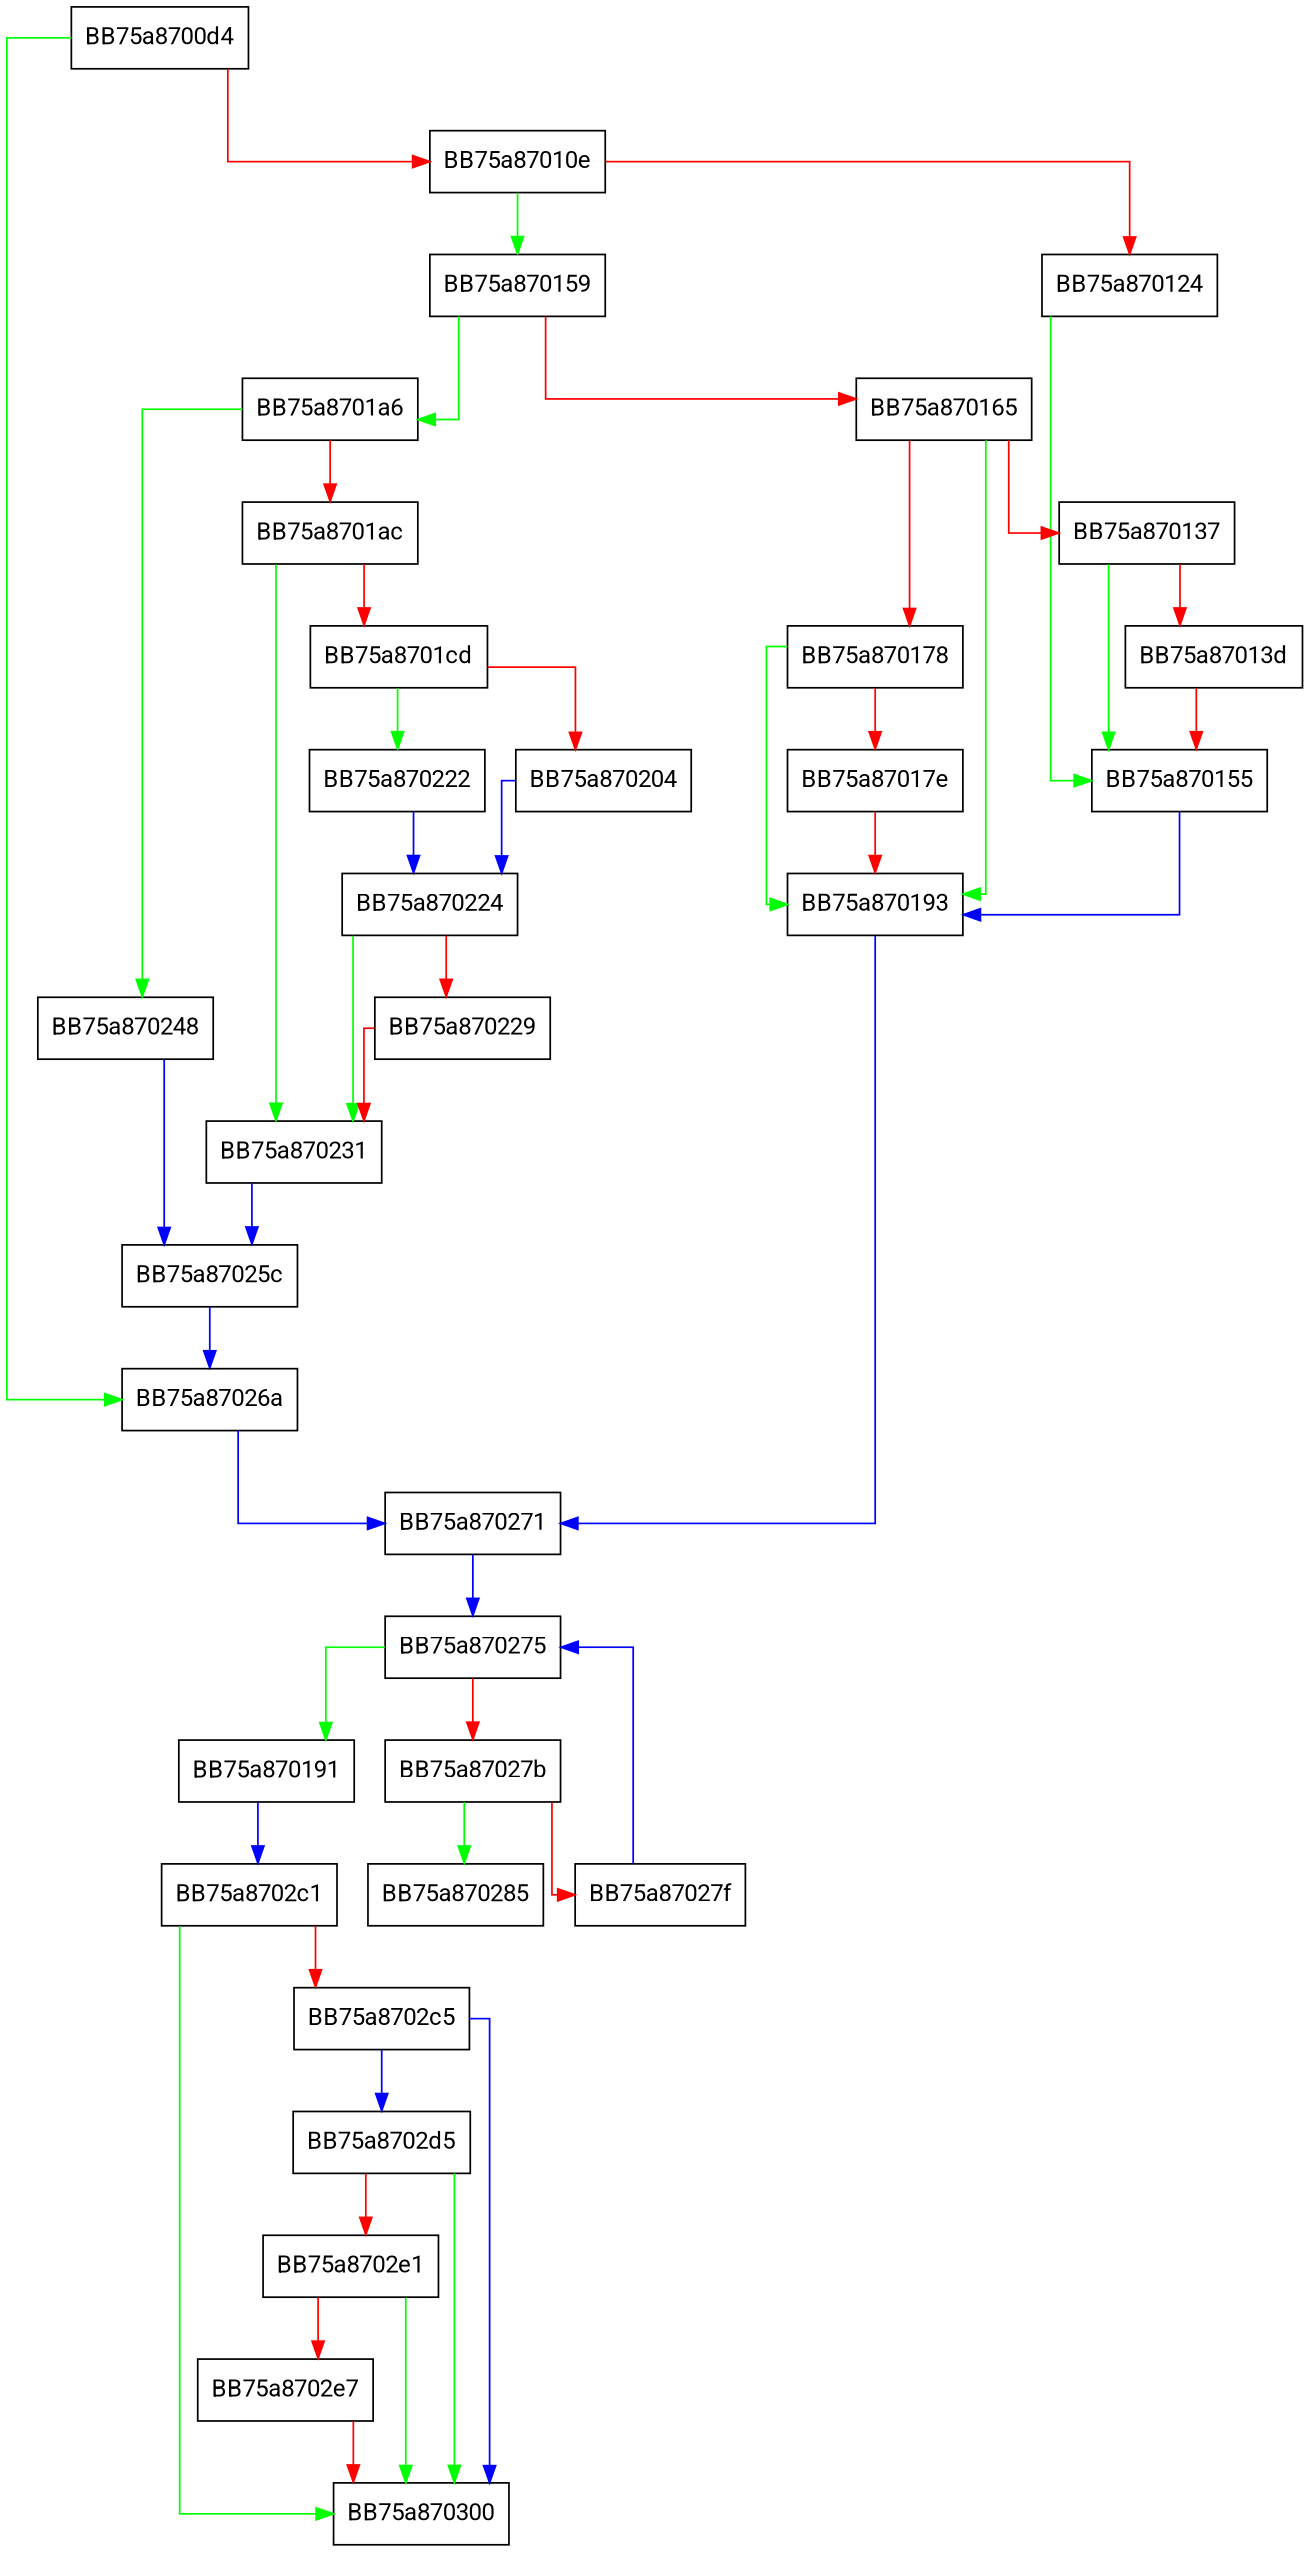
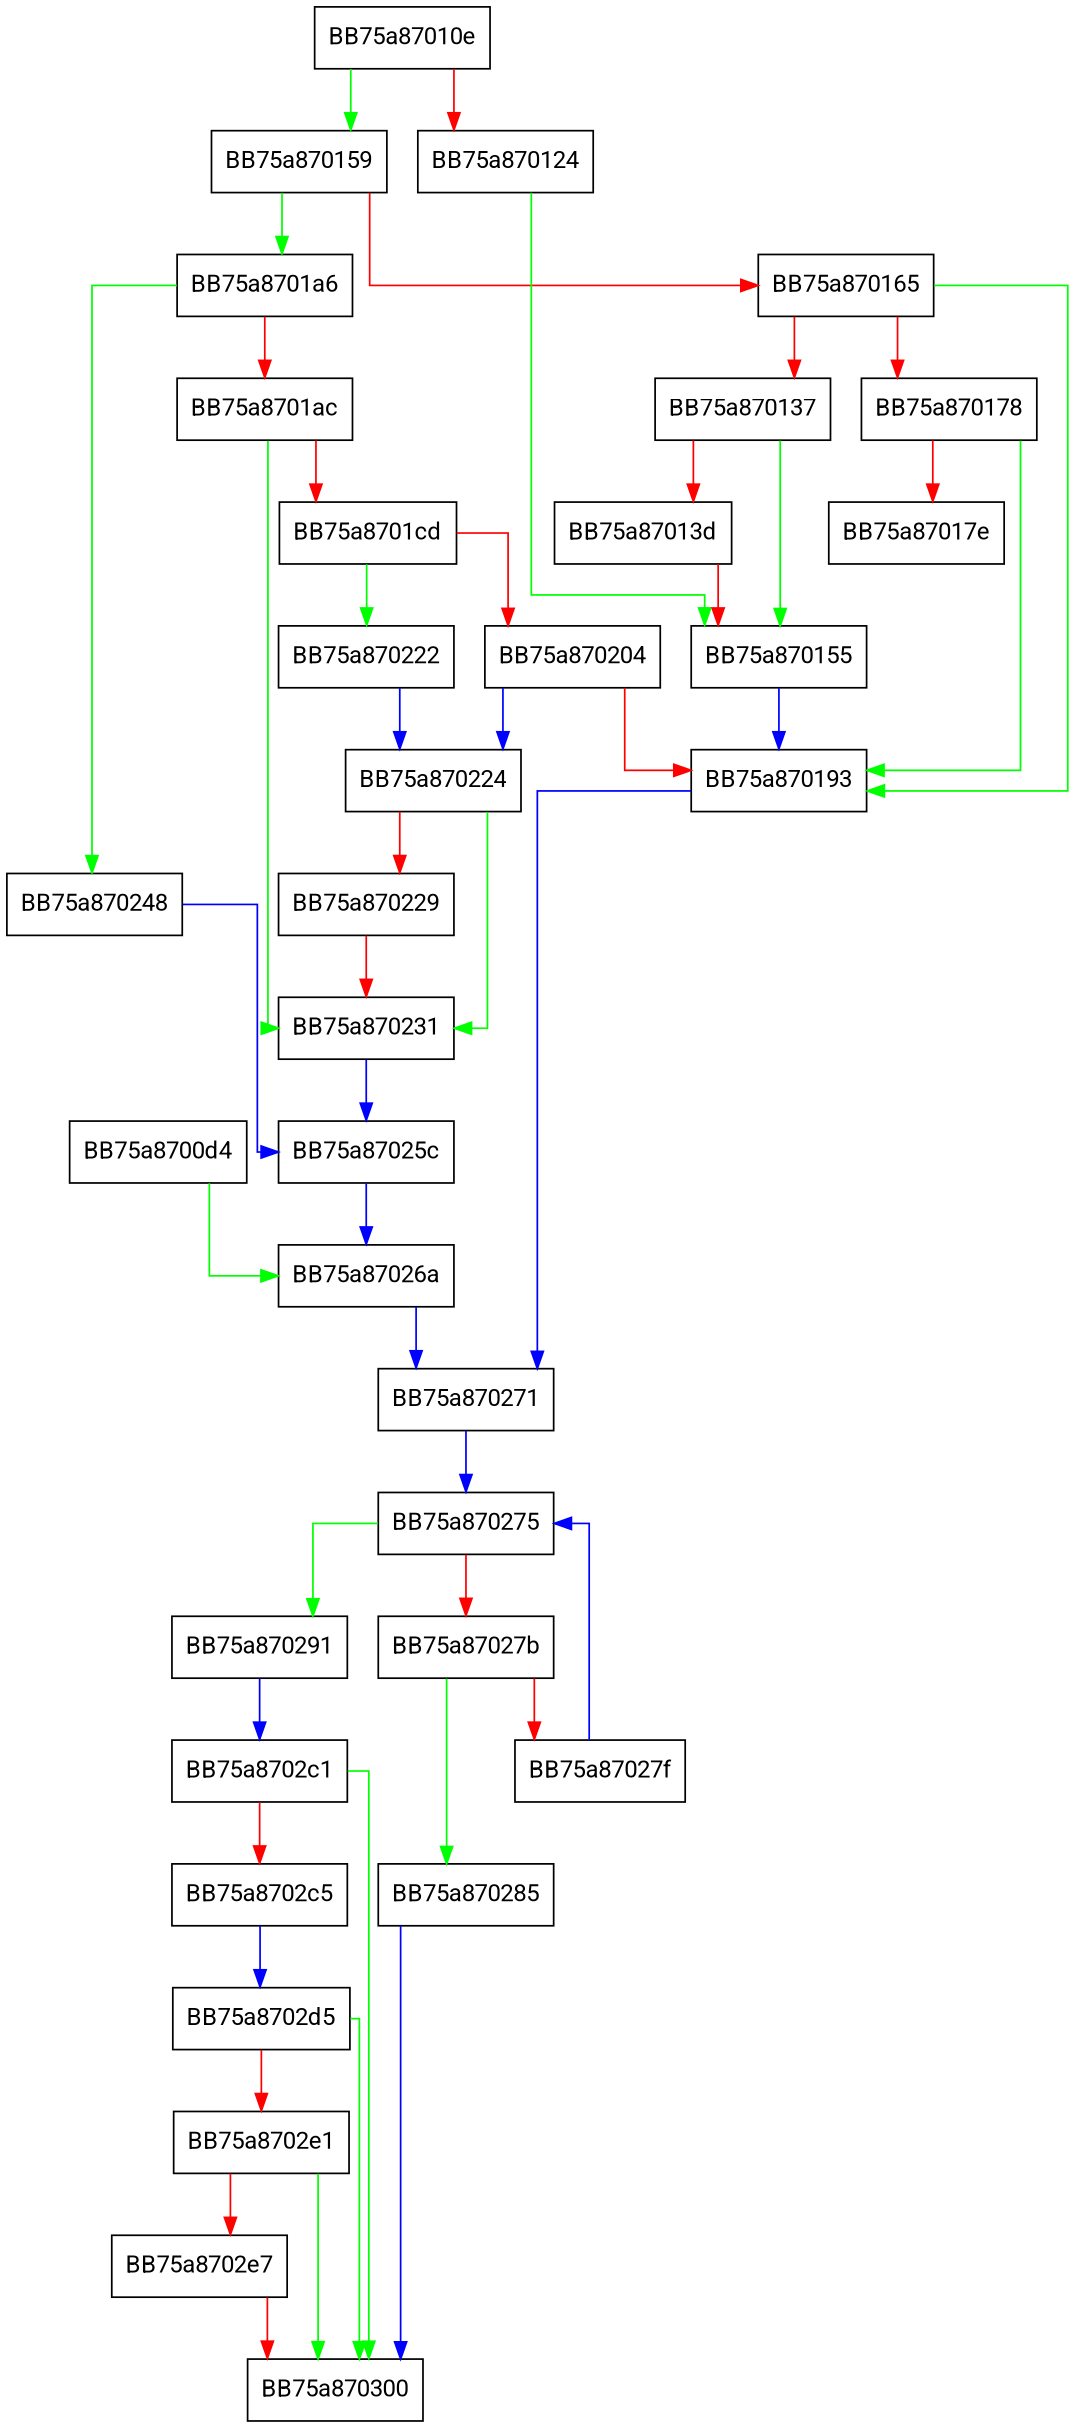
  digraph {
    fontname=Roboto
    splines=ortho
    node [fontname=Roboto shape=box]
    edge [color=red fontname=Roboto]
    BB75a8700d4
    BB75a87026a
    BB75a87010e
    BB75a870271
    BB75a870159
    BB75a870124
    BB75a870275
    BB75a8701a6
    BB75a870165
    BB75a870155
    BB75a870248
    BB75a8701ac
    BB75a870137
    BB75a870193
    BB75a870178
    BB75a87013d
    BB75a87025c
    BB75a870231
    BB75a8701cd
    BB75a87017e
-   BB75a870291 [label=BB75a870191]
+   BB75a870291
    BB75a87027b
    BB75a870222
    BB75a870204
    BB75a870224
    BB75a870229
    BB75a8702c1
    BB75a870285
    BB75a87027f
    BB75a870300
    BB75a8702c5
    BB75a8702d5
    BB75a8702e1
    BB75a8702e7
    BB75a8700d4 -> BB75a87026a [color=green]
-   BB75a8700d4 -> BB75a87010e
    BB75a87026a -> BB75a870271 [color=blue]
    BB75a87010e -> BB75a870159 [color=green]
    BB75a87010e -> BB75a870124
    BB75a870271 -> BB75a870275 [color=blue]
    BB75a870159 -> BB75a8701a6 [color=green]
    BB75a870159 -> BB75a870165
    BB75a870124 -> BB75a870155 [color=green]
    BB75a870275 -> BB75a870291 [color=green]
    BB75a870275 -> BB75a87027b
    BB75a8701a6 -> BB75a870248 [color=green]
    BB75a8701a6 -> BB75a8701ac
    BB75a870165 -> BB75a870137
    BB75a870165 -> BB75a870193 [color=green]
    BB75a870165 -> BB75a870178
    BB75a870155 -> BB75a870193 [color=blue]
    BB75a870248 -> BB75a87025c [color=blue]
    BB75a8701ac -> BB75a870231 [color=green]
    BB75a8701ac -> BB75a8701cd
    BB75a870137 -> BB75a870155 [color=green]
    BB75a870137 -> BB75a87013d
    BB75a870193 -> BB75a870271 [color=blue]
    BB75a870178 -> BB75a870193 [color=green]
    BB75a870178 -> BB75a87017e
    BB75a87013d -> BB75a870155
    BB75a87025c -> BB75a87026a [color=blue]
    BB75a870231 -> BB75a87025c [color=blue]
    BB75a8701cd -> BB75a870222 [color=green]
    BB75a8701cd -> BB75a870204
-   BB75a87017e -> BB75a870193
+   BB75a870204 -> BB75a870193
    BB75a870291 -> BB75a8702c1 [color=blue]
    BB75a87027b -> BB75a870285 [color=green]
    BB75a87027b -> BB75a87027f
    BB75a870222 -> BB75a870224 [color=blue]
    BB75a870204 -> BB75a870224 [color=blue]
    BB75a870224 -> BB75a870231 [color=green]
    BB75a870224 -> BB75a870229
    BB75a870229 -> BB75a870231
    BB75a8702c1 -> BB75a870300 [color=green]
    BB75a8702c1 -> BB75a8702c5
-   BB75a8702c5 -> BB75a870300 [color=blue]
+   BB75a870285 -> BB75a870300 [color=blue]
    BB75a87027f -> BB75a870275 [color=blue]
    BB75a8702c5 -> BB75a8702d5 [color=blue]
    BB75a8702d5 -> BB75a870300 [color=green]
    BB75a8702d5 -> BB75a8702e1
    BB75a8702e1 -> BB75a870300 [color=green]
    BB75a8702e1 -> BB75a8702e7
    BB75a8702e7 -> BB75a870300
  }
